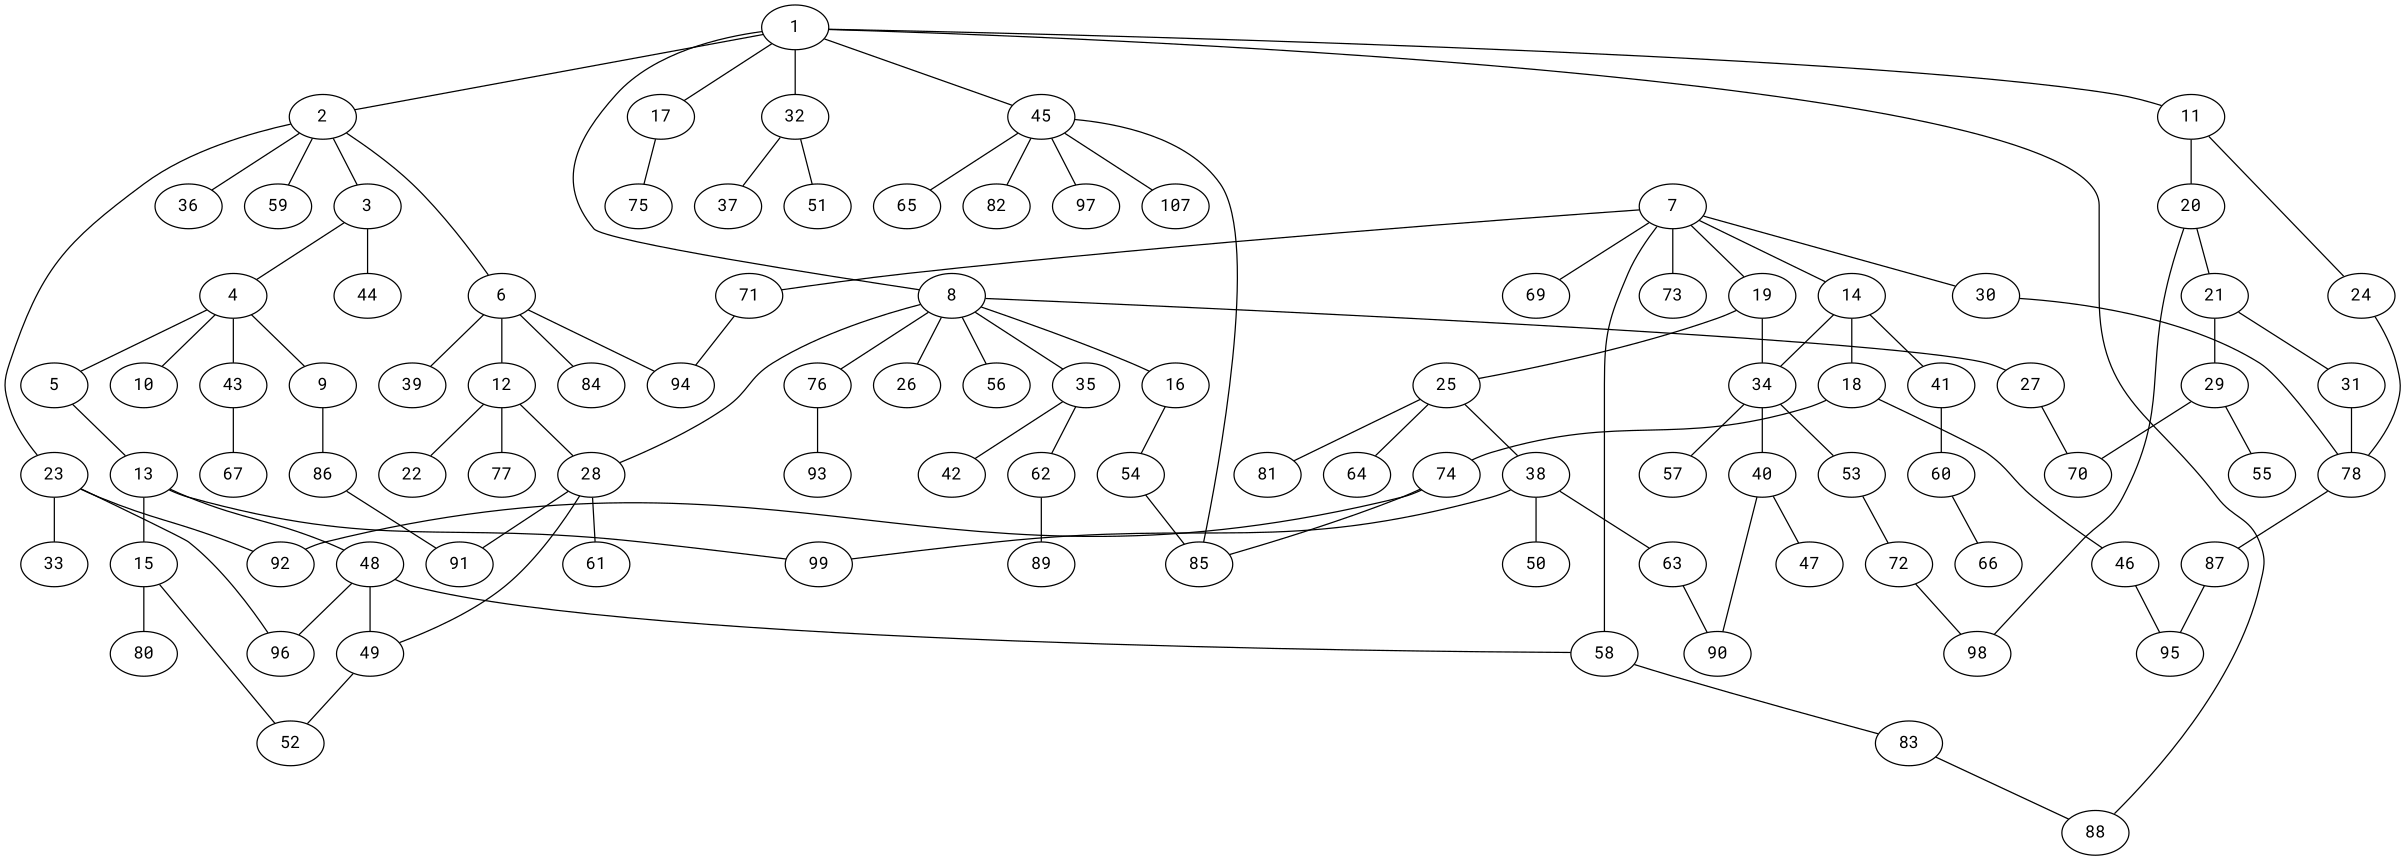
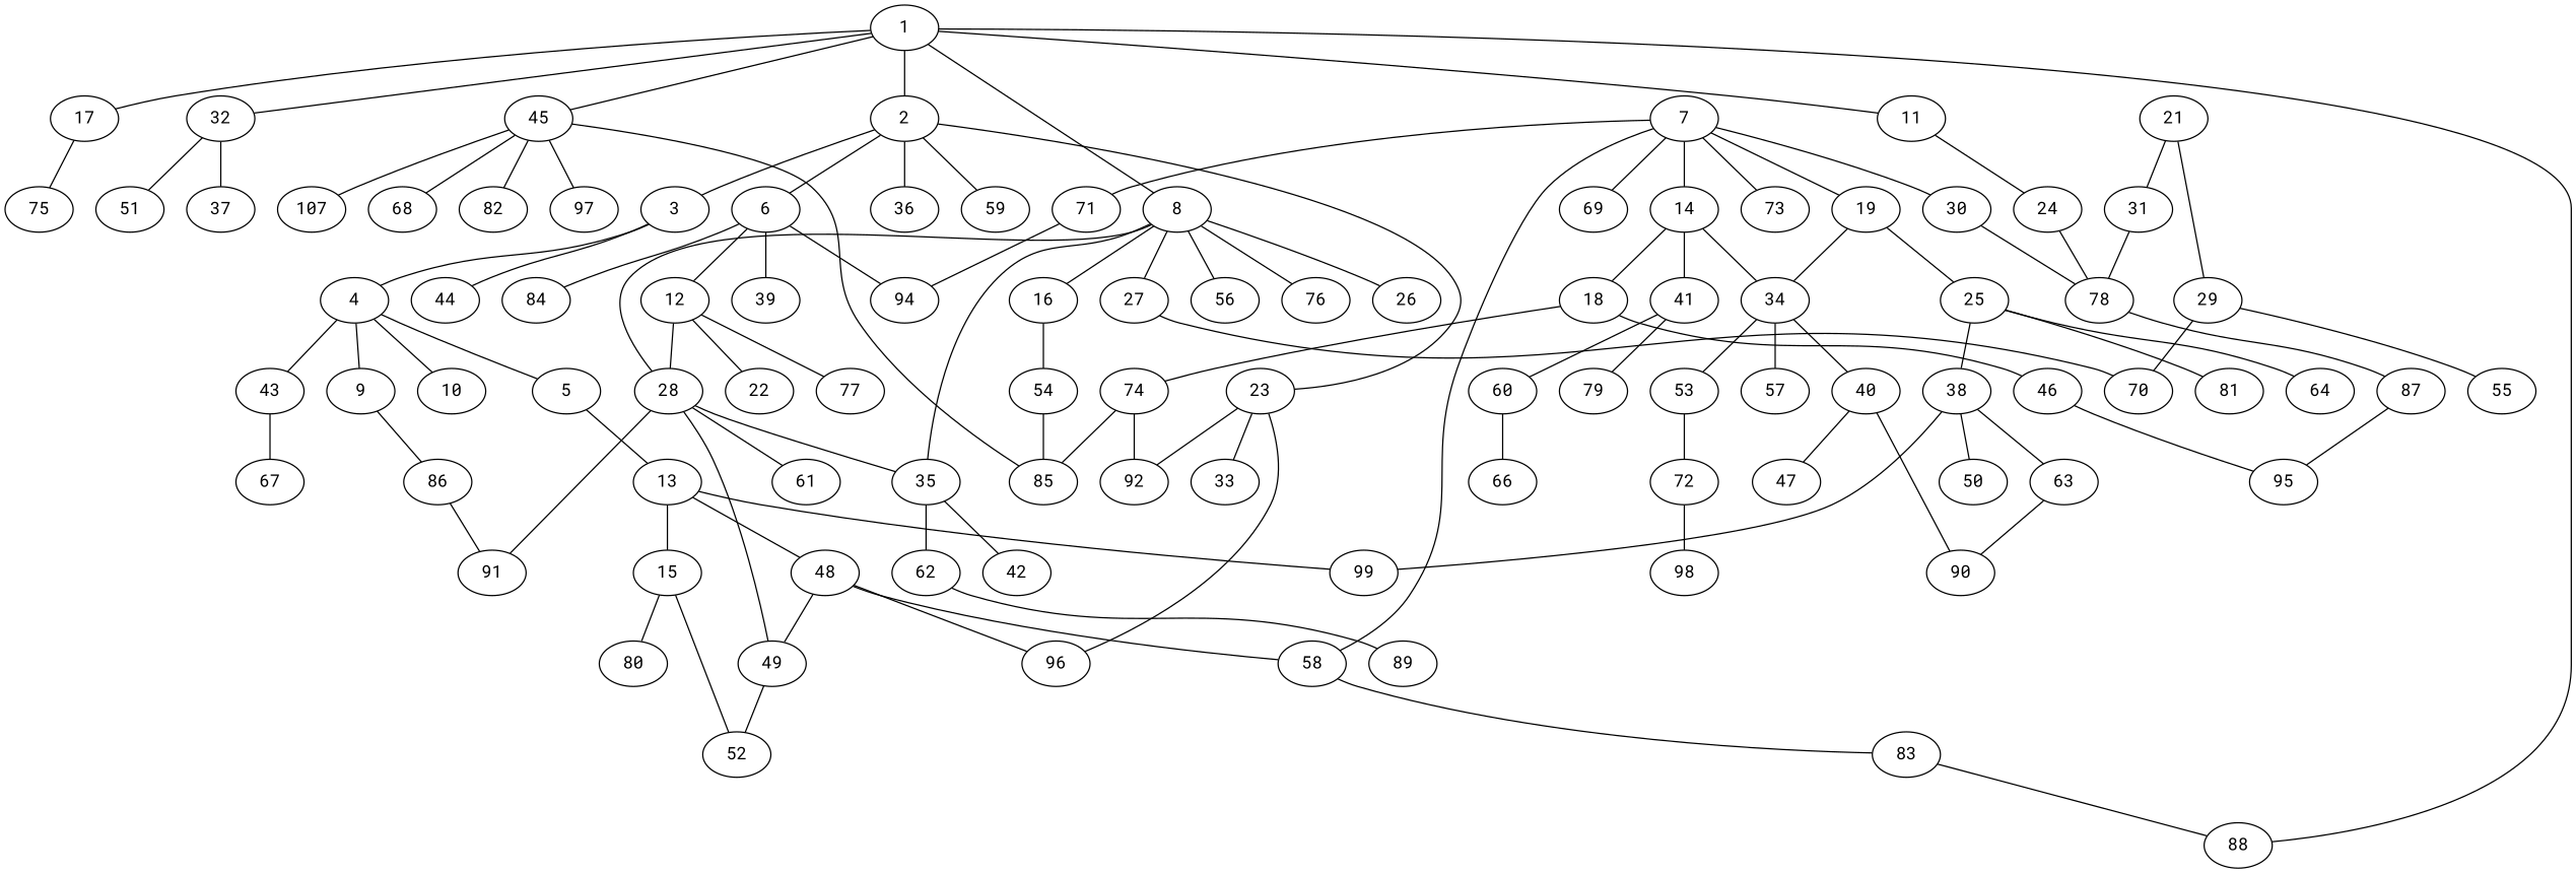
  graph {
    fontname="Roboto Mono"
    node [fontname="Roboto Mono"]
    edge [fontname="Roboto Mono"]
    1
    2
    8
    11
    17
    32
    45
    88
    3
    6
    23
    36
    59
    16
    26
    27
    28
    35
    56
    76
-   20
    24
    75
    37
    51
-   68 [label=65]
+   68
    82
    85
    97
    n30 [label=107]
    4
    44
    12
    39
    84
    94
    33
    92
    96
    54
    70
    49
    61
    91
    42
    62
-   93
    21
    98
    78
    5
    9
    10
    43
    22
    77
    13
    7
    14
    19
    30
    58
    69
    71
    73
    86
    67
    15
    48
    99
    18
    34
    41
    25
    83
    52
    80
    46
    74
    40
    53
    57
    60
+   79
    38
    64
    81
    87
    89
    29
    31
    95
    47
    90
    72
    66
    50
    63
    55
    1 -- 2
    1 -- 8
    1 -- 11
    1 -- 17
    1 -- 32
    1 -- 45
    1 -- 88
    2 -- 3
    2 -- 6
    2 -- 23
    2 -- 36
    2 -- 59
    8 -- 16
    8 -- 26
    8 -- 27
    8 -- 28
    8 -- 35
    8 -- 56
    8 -- 76
-   11 -- 20
    11 -- 24
    17 -- 75
    32 -- 37
    32 -- 51
    45 -- 68
    45 -- 82
    45 -- 85
    45 -- 97
    45 -- n30
    3 -- 4
    3 -- 44
    6 -- 12
    6 -- 39
    6 -- 84
    6 -- 94
    23 -- 33
    23 -- 92
    23 -- 96
    16 -- 54
    27 -- 70
+   28 -- 35
    28 -- 49
    28 -- 61
    28 -- 91
    35 -- 42
    35 -- 62
-   76 -- 93
-   20 -- 21
-   20 -- 98
    24 -- 78
    4 -- 5
    4 -- 9
    4 -- 10
    4 -- 43
    12 -- 28
    12 -- 22
    12 -- 77
    54 -- 85
    49 -- 52
    62 -- 89
    21 -- 29
    21 -- 31
    78 -- 87
    5 -- 13
    9 -- 86
    43 -- 67
    13 -- 15
    13 -- 48
    13 -- 99
    7 -- 14
    7 -- 19
    7 -- 30
    7 -- 58
    7 -- 69
    7 -- 71
    7 -- 73
    14 -- 18
    14 -- 34
    14 -- 41
    19 -- 34
    19 -- 25
    30 -- 78
    58 -- 83
    71 -- 94
    86 -- 91
    15 -- 52
    15 -- 80
    48 -- 96
    48 -- 49
    48 -- 58
    18 -- 46
    18 -- 74
    34 -- 40
    34 -- 53
    34 -- 57
    41 -- 60
+   41 -- 79
    25 -- 38
    25 -- 64
    25 -- 81
    83 -- 88
    46 -- 95
    74 -- 85
    74 -- 92
    40 -- 47
    40 -- 90
    53 -- 72
    60 -- 66
    38 -- 99
    38 -- 50
    38 -- 63
    87 -- 95
    29 -- 70
    29 -- 55
    31 -- 78
    72 -- 98
    63 -- 90
  }
